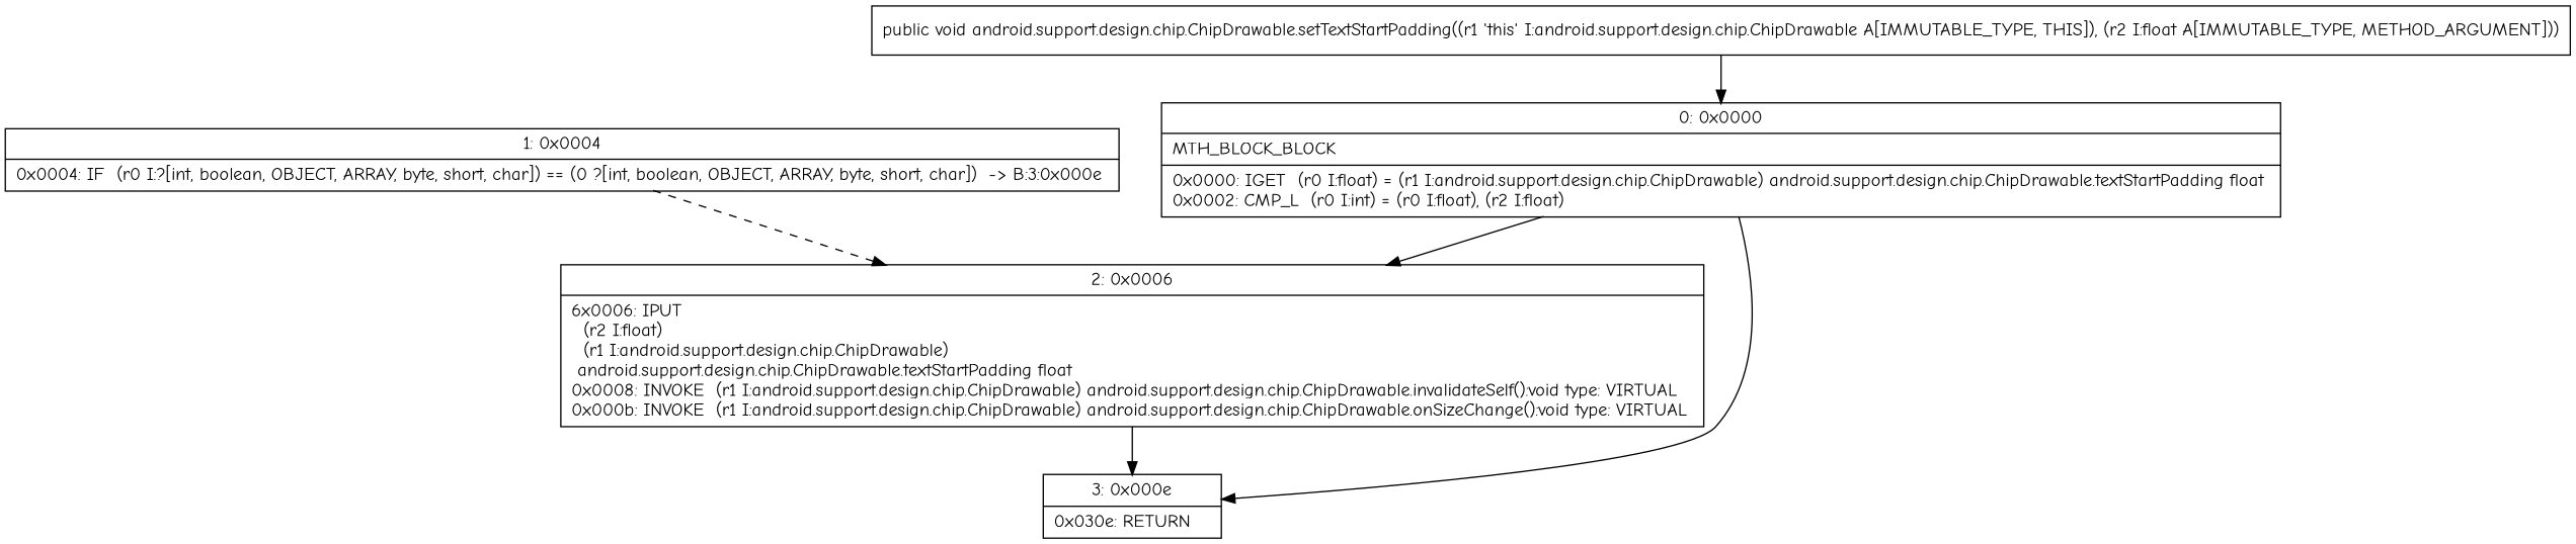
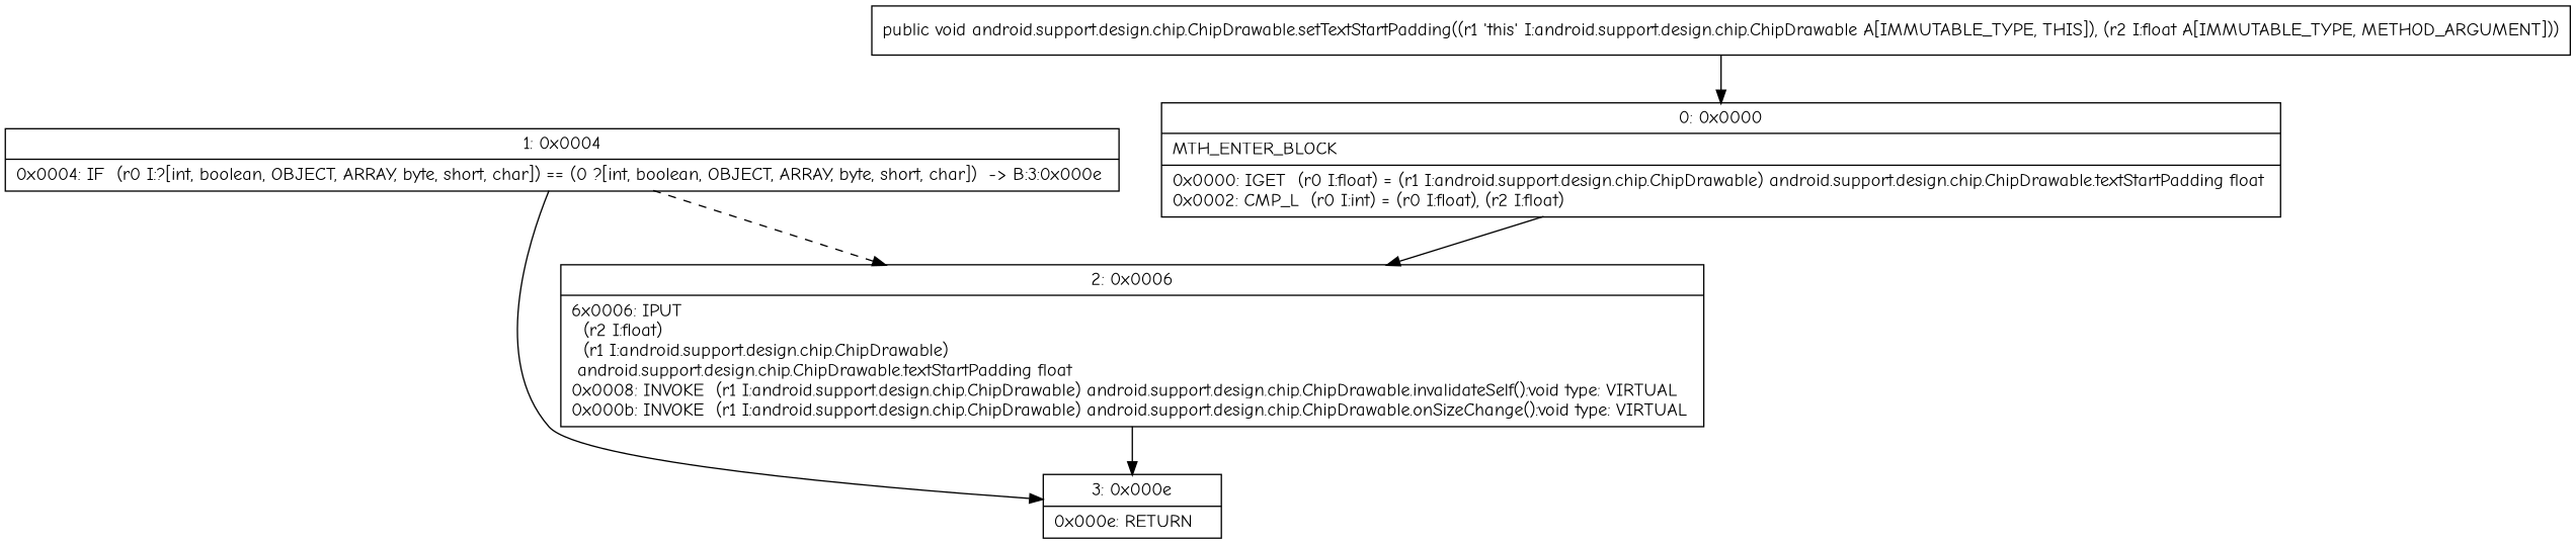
  digraph {
    fontname="Comic Neue"
    node [fontname="Comic Neue" shape=record]
    edge [fontname="Comic Neue"]
-   n1 [label="{0\:\ 0x0000|MTH_BLOCK_BLOCK\l|0x0000: IGET  (r0 I:float) = (r1 I:android.support.design.chip.ChipDrawable) android.support.design.chip.ChipDrawable.textStartPadding float \l0x0002: CMP_L  (r0 I:int) = (r0 I:float), (r2 I:float) \l}"]
+   n1 [label="{0\:\ 0x0000|MTH_ENTER_BLOCK\l|0x0000: IGET  (r0 I:float) = (r1 I:android.support.design.chip.ChipDrawable) android.support.design.chip.ChipDrawable.textStartPadding float \l0x0002: CMP_L  (r0 I:int) = (r0 I:float), (r2 I:float) \l}"]
    n2 [label="{2\:\ 0x0006|6x0006: IPUT  \l  (r2 I:float)\l  (r1 I:android.support.design.chip.ChipDrawable)\l android.support.design.chip.ChipDrawable.textStartPadding float \l0x0008: INVOKE  (r1 I:android.support.design.chip.ChipDrawable) android.support.design.chip.ChipDrawable.invalidateSelf():void type: VIRTUAL \l0x000b: INVOKE  (r1 I:android.support.design.chip.ChipDrawable) android.support.design.chip.ChipDrawable.onSizeChange():void type: VIRTUAL \l}"]
    n3 [label="{1\:\ 0x0004|0x0004: IF  (r0 I:?[int, boolean, OBJECT, ARRAY, byte, short, char]) == (0 ?[int, boolean, OBJECT, ARRAY, byte, short, char])  \-\> B:3:0x000e \l}"]
-   n4 [label="{3\:\ 0x000e|0x030e: RETURN   \l}"]
+   n4 [label="{3\:\ 0x000e|0x000e: RETURN   \l}"]
    n5 [label="{public void android.support.design.chip.ChipDrawable.setTextStartPadding((r1 'this' I:android.support.design.chip.ChipDrawable A[IMMUTABLE_TYPE, THIS]), (r2 I:float A[IMMUTABLE_TYPE, METHOD_ARGUMENT])) }"]
    n1 -> n2
    n2 -> n4
    n3 -> n2 [style=dashed]
-   n1 -> n4
+   n3 -> n4
    n5 -> n1
  }
